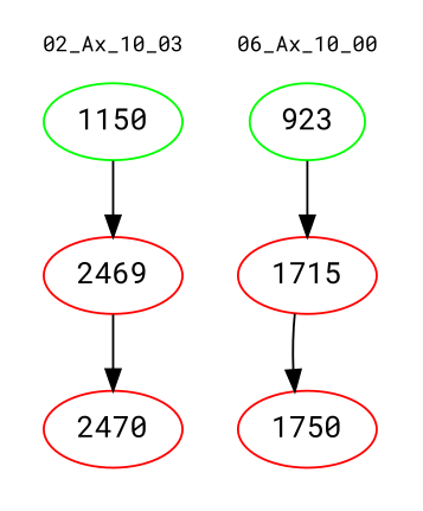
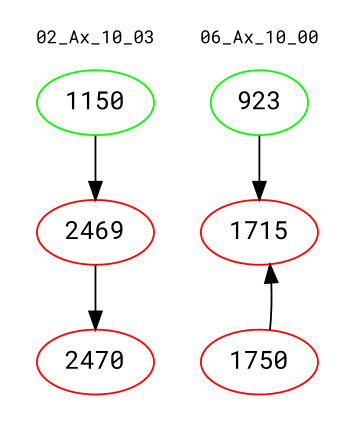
  digraph {
    fontname="Roboto Mono"
    node [color=red fontname="Roboto Mono"]
    edge [color=black fontname="Roboto Mono"]
    n1 [color=green label=1150]
    n2 [label=2469]
    n3 [label=2470]
    n4 [color=green label=923]
    n5 [label=1715]
    n6 [label=1750]
    subgraph cluster_1 {
      color=white
      fontsize=10
      label="02_Ax_10_03"
      n1
      n2
      n3
    }
    subgraph cluster_2 {
      color=white
      fontsize=10
      label="06_Ax_10_00"
      n4
      n5
      n6
    }
    n1 -> n2
    n2 -> n3
    n4 -> n5
-   n5 -> n6
+   n6 -> n5
  }
